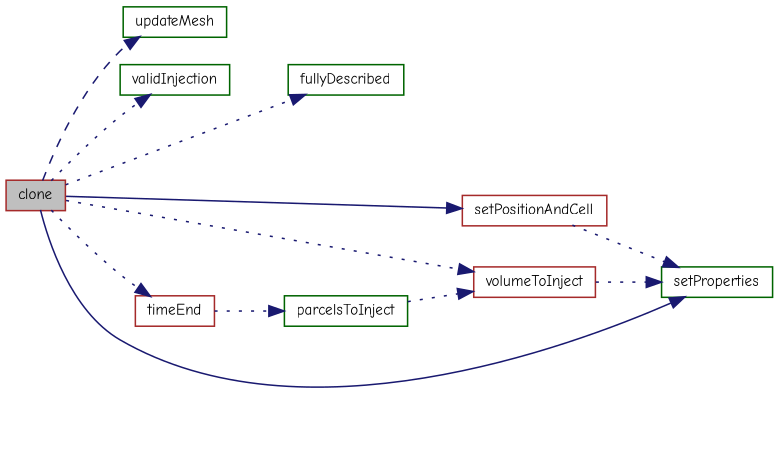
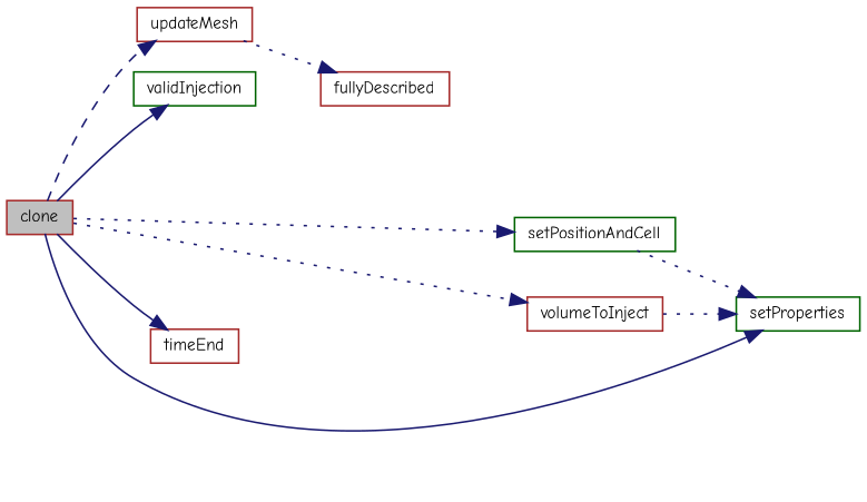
  digraph {
    fontname="Comic Neue"
    rankdir=LR
    node [color=brown fontname="Comic Neue" fontsize=10 shape=record]
    edge [color=midnightblue fontname="Comic Neue" fontsize=10 labelfontname=FreeSans labelfontsize=10 style=dotted]
    n1 [fillcolor=grey75 fontcolor=black height=0.2 label=clone style=filled width=0.4]
-   n2 [color=darkgreen height=0.2 label=fullyDescribed width=0.4]
+   n2 [height=0.2 label=fullyDescribed width=0.4]
    n3 [color=darkgreen height=0.2 label=validInjection width=0.4]
    n4 [height=0.2 label=volumeToInject width=0.4]
-   n5 [height=0.2 label=setPositionAndCell width=0.4]
+   n5 [color=darkgreen height=0.2 label=setPositionAndCell width=0.4]
    n6 [color=darkgreen height=0.2 label=setProperties width=0.4]
    n7 [height=0.2 label=timeEnd width=0.4]
-   n8 [color=darkgreen height=0.2 label=updateMesh width=0.4]
-   n9 [color=darkgreen height=0.2 label=parcelsToInject width=0.4]
-   n1 -> n2
-   n1 -> n3
+   n8 [height=0.2 label=updateMesh width=0.4]
+   n8 -> n2
+   n1 -> n3 [style=solid]
    n1 -> n4
-   n1 -> n5 [style=solid]
+   n1 -> n5
    n1 -> n6 [style=solid]
-   n1 -> n7
+   n1 -> n7 [style=solid]
    n1 -> n8 [style=dashed]
    n4 -> n6
    n5 -> n6
-   n7 -> n9
-   n9 -> n4
  }
